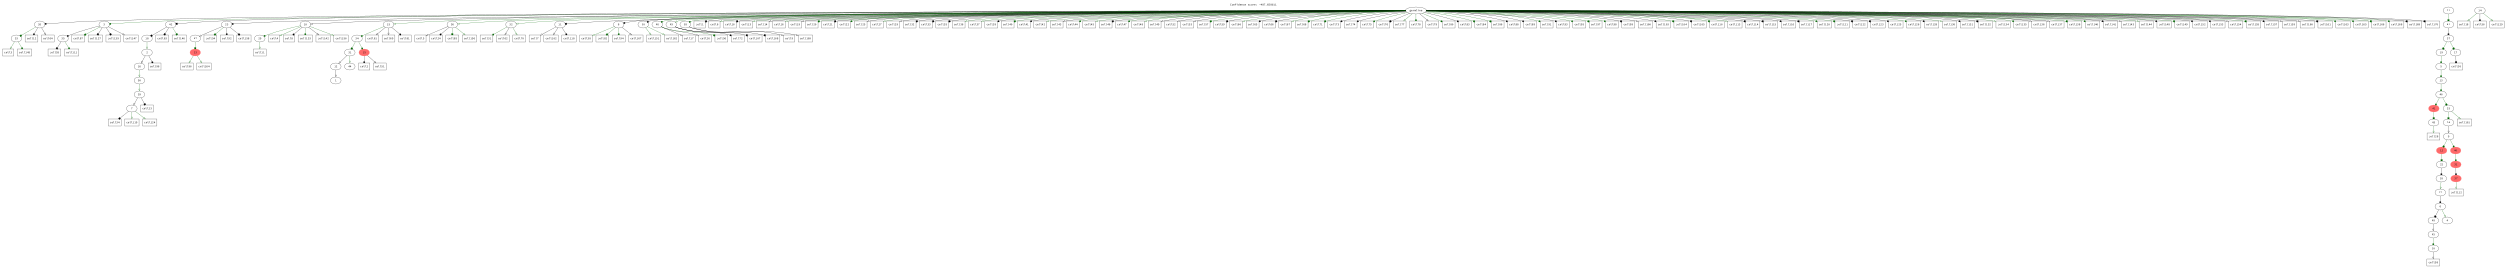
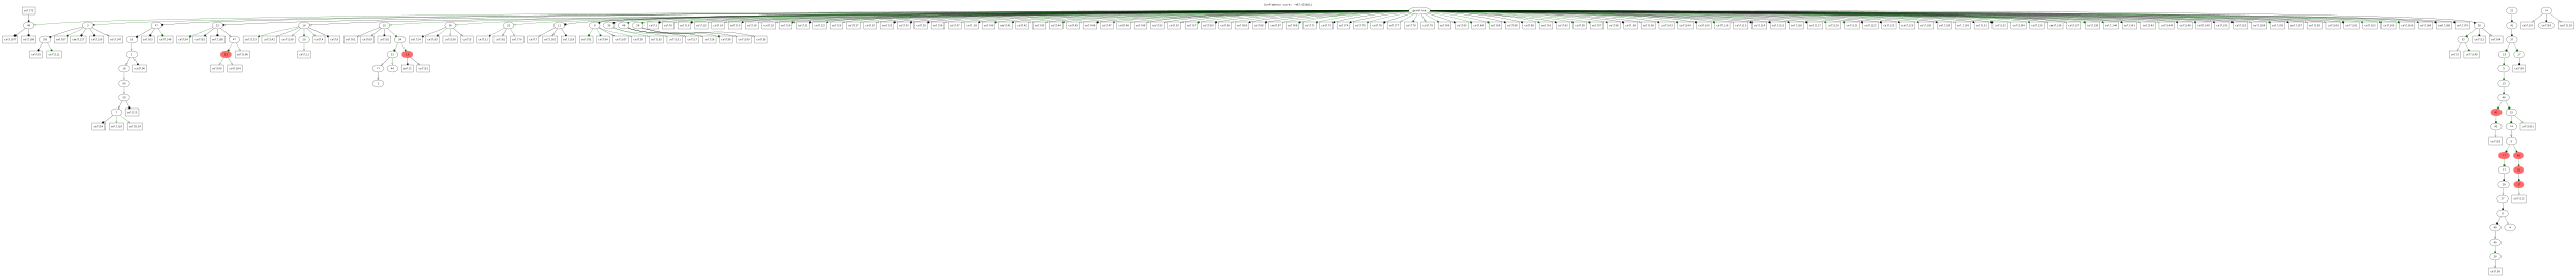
  digraph {
    fontname="Source Code Pro"
    label="Confidence score: -487.658011"
    labelloc=t
    node [fontname="Source Code Pro" shape=box]
    edge [arrowhead=onormal color=black fontname="Source Code Pro"]
    n1 [label=26 shape=""]
    n2 [label=33 shape=""]
    cell12
    cell64
    cell3
    cell145
    n7 [label=3 shape=""]
    n8 [label=35 shape=""]
    cell87
    cell127
    cell139
    cell147
    cell55
    cell111
    n15 [label=39 shape=""]
    n16 [label=7 shape=""]
    cell23
    cell34
    cell119
    cell124
    n21 [label=50 shape=""]
    n22 [label=16 shape=""]
    n23 [label=2 shape=""]
    cell96
    n25 [label=18 shape=""]
    n26 [label=42 shape=""]
    cell63
    cell146
    n29 [label=47 shape=""]
    n30 [color=indianred1 label=23 style=filled shape=""]
+   cell106
    cell90
    cell164
    n34 [label=23 shape=""]
    cell54
    cell92
    cell158
    n38 [label=10 shape=""]
    n39 [label=29 shape=""]
    cell4
    cell8
    cell133
    cell142
    cell150
    cell11
    n46 [color=indianred1 label=41 style=filled shape=""]
    n47 [label=43 shape=""]
    cell28
    n49 [label=45 shape=""]
    n50 [label=20 shape=""]
    cell58
    n52 [label=48 shape=""]
    n53 [label=6 shape=""]
    n54 [label=4 shape=""]
    n55 [label=27 shape=""]
    n56 [label=28 shape=""]
    n57 [label=22 shape=""]
    n58 [color=indianred1 label=12 style=filled shape=""]
    n59 [color=indianred1 label=31 style=filled shape=""]
    n60 [color=indianred1 label=37 style=filled shape=""]
    cell112
    n62 [color=indianred1 label=40 style=filled shape=""]
    n63 [label=9 shape=""]
    n64 [label=24 shape=""]
    n65 [label=25 shape=""]
    cell101
    n67 [label=40 shape=""]
    n68 [label=13 shape=""]
    n69 [label=5 shape=""]
    n70 [label=19 shape=""]
    n71 [label=37 shape=""]
    n72 [label=17 shape=""]
    cell30
    n74 [label=41 shape=""]
    n75 [label=21 shape=""]
    n76 [label=1 shape=""]
    n77 [label=12 shape=""]
    n78 [label=31 shape=""]
    n79 [label=44 shape=""]
    n80 [label=34 shape=""]
    n81 [color=indianred1 label=15 style=filled shape=""]
    cell2
    cell51
    n84 [label=15 shape=""]
    cell61
    cell69
    cell81
    n88 [label=germline shape=""]
    n89 [label=36 shape=""]
    n90 [label=32 shape=""]
    n91 [label=11 shape=""]
    n92 [label=8 shape=""]
    n93 [label=30 shape=""]
    n94 [label=46 shape=""]
    n95 [label=49 shape=""]
    n96 [label=38 shape=""]
    cell1
    cell6
    cell10
    cell13
    cell14
+   cell15
    cell16
    cell19
    cell20
    cell21
    cell22
    cell25
    cell27
    cell29
    cell32
    cell33
    cell35
    cell36
    cell37
    cell39
    cell40
    cell41
    cell42
    cell43
    cell44
    cell45
    cell46
    cell47
    cell48
    cell49
    cell52
    cell53
    cell57
    cell59
    cell60
    cell65
    cell66
    cell67
    cell68
    cell71
    cell73
    cell74
    cell75
    cell76
    cell77
    cell78
    cell79
    cell80
    cell83
    cell84
    cell86
    cell88
    cell89
    cell91
    cell93
    cell95
    cell97
    cell98
    cell99
    cell100
    cell103
    cell104
    cell105
    cell110
    cell113
    cell114
    cell115
    cell116
    cell117
    cell120
    cell121
    cell122
    cell123
    cell125
    cell126
    cell128
    cell130
    cell131
    cell132
    cell134
    cell135
    cell136
    cell137
    cell138
    cell140
    cell141
    cell143
    cell144
    cell148
    cell149
    cell152
    cell153
    cell154
    cell155
    cell157
    cell159
    cell160
    cell161
    cell163
    cell165
    cell166
    cell168
    cell169
    cell170
    cell5
    cell24
    cell85
    cell156
    cell31
    cell62
    cell70
    cell7
    cell102
    cell118
    cell38
    cell82
    cell94
    cell167
    cell151
    cell162
    cell17
    cell26
    cell56
    cell72
    cell107
    cell108
    cell9
    cell109
    n225 [label=14 shape=""]
    cell18
-   cell50
+   cell50 [shape=ellipse]
    cell129
    n1 -> n2 [arrowhead=box color=darkgreen]
    n1 -> cell12 [arrowhead=dot]
    n1 -> cell64
    n2 -> cell3 [color=darkgreen]
    n2 -> cell145 [arrowhead=dot color=darkgreen]
    n7 -> n8 [arrowhead=dot]
    n7 -> cell87 [arrowhead=box color=darkgreen]
    n7 -> cell127 [arrowhead=box]
    n7 -> cell139 [arrowhead=box]
    n7 -> cell147
    n8 -> cell55 [arrowhead=box]
    n8 -> cell111 [arrowhead=dot color=darkgreen]
    n15 -> n16
    n15 -> cell23 [arrowhead=box]
    n16 -> cell34 [arrowhead=box]
    n16 -> cell119 [color=darkgreen]
    n16 -> cell124 [color=darkgreen]
    n21 -> n15 [color=darkgreen]
    n22 -> n21 [color=darkgreen]
    n23 -> n22
    n23 -> cell96 [arrowhead=dot]
    n25 -> n23 [color=darkgreen]
    n26 -> n25 [arrowhead=box]
    n26 -> cell63 [arrowhead=box]
    n26 -> cell146 [arrowhead=box color=darkgreen]
    n29 -> n30 [arrowhead=box color=darkgreen]
+   n29 -> cell106 [color=darkgreen]
    n30 -> cell90 [color=darkgreen]
    n30 -> cell164 [color=darkgreen]
    n34 -> n29
    n34 -> cell54 [arrowhead=box color=darkgreen]
    n34 -> cell92 [arrowhead=dot]
    n34 -> cell158 [arrowhead=box]
    n38 -> n39 [arrowhead=dot color=darkgreen]
    n38 -> cell4 [color=darkgreen]
    n38 -> cell8 [arrowhead=dot]
    n38 -> cell133 [arrowhead=dot color=darkgreen]
    n38 -> cell142
    n38 -> cell150 [color=darkgreen]
    n39 -> cell11 [color=darkgreen]
    n46 -> n47 [arrowhead=box color=darkgreen]
    n47 -> cell28 [color=darkgreen]
    n49 -> n50 [arrowhead=dot color=darkgreen]
    n50 -> cell58
    n52 -> n49
    n53 -> n52 [arrowhead=box]
    n53 -> n54 [color=darkgreen]
    n55 -> n53 [arrowhead=dot]
    n56 -> n55 [color=darkgreen]
    n57 -> n56 [arrowhead=dot]
    n58 -> n57 [arrowhead=box color=darkgreen]
    n59 -> n60 [arrowhead=dot]
    n60 -> cell112 [color=darkgreen]
    n62 -> n59 [arrowhead=dot color=darkgreen]
    n63 -> n58 [arrowhead=box color=darkgreen]
    n63 -> n62 [arrowhead=dot color=darkgreen]
    n64 -> n63
    n65 -> n64 [arrowhead=box color=darkgreen]
    n65 -> cell101 [color=darkgreen]
    n67 -> n46 [arrowhead=dot color=darkgreen]
    n67 -> n65 [arrowhead=box color=darkgreen]
    n68 -> n67 [arrowhead=dot color=darkgreen]
    n69 -> n68 [arrowhead=dot color=darkgreen]
    n70 -> n69 [arrowhead=dot color=darkgreen]
    n71 -> n70 [arrowhead=box color=darkgreen]
    n71 -> n72 [arrowhead=box color=darkgreen]
    n72 -> cell30 [arrowhead=box]
    n74 -> n71 [arrowhead=dot]
    n75 -> n74 [arrowhead=box color=darkgreen]
    n77 -> n76
    n78 -> n77
    n78 -> n79 [color=darkgreen]
    n80 -> n78 [arrowhead=box color=darkgreen]
    n80 -> n81 [arrowhead=dot color=darkgreen]
    n81 -> cell2 [arrowhead=dot]
    n81 -> cell51
    n84 -> n80 [arrowhead=dot color=darkgreen]
    n84 -> cell61
    n84 -> cell69
    n84 -> cell81 [arrowhead=dot]
    n88 -> n1 [arrowhead=dot]
    n88 -> n7 [arrowhead=dot color=darkgreen]
    n88 -> n26 [arrowhead=box]
    n88 -> n34 [arrowhead=dot]
    n88 -> n38
    n88 -> n84 [color=darkgreen]
    n88 -> n89 [color=darkgreen]
    n88 -> n90 [color=darkgreen]
    n88 -> n91 [arrowhead=box]
    n88 -> n92 [arrowhead=dot]
    n88 -> n93 [arrowhead=dot]
    n88 -> n94 [arrowhead=dot color=darkgreen]
    n88 -> n95 [color=darkgreen]
    n88 -> n96 [arrowhead=dot color=darkgreen]
    n88 -> cell1 [arrowhead=box]
    n88 -> cell6 [color=darkgreen]
    n88 -> cell10 [arrowhead=box]
    n88 -> cell13 [color=darkgreen]
    n88 -> cell14
+   n88 -> cell15 [arrowhead=dot]
    n88 -> cell16 [color=darkgreen]
    n88 -> cell19
    n88 -> cell20 [arrowhead=box color=darkgreen]
    n88 -> cell21 [arrowhead=box]
    n88 -> cell22 [arrowhead=dot color=darkgreen]
    n88 -> cell25
    n88 -> cell27 [color=darkgreen]
    n88 -> cell29
    n88 -> cell32 [arrowhead=box]
    n88 -> cell33 [arrowhead=box]
    n88 -> cell35 [arrowhead=box]
    n88 -> cell36 [color=darkgreen]
    n88 -> cell37 [color=darkgreen]
    n88 -> cell39 [arrowhead=dot]
    n88 -> cell40 [arrowhead=box color=darkgreen]
    n88 -> cell41 [arrowhead=dot]
    n88 -> cell42 [color=darkgreen]
    n88 -> cell43
    n88 -> cell44 [arrowhead=dot color=darkgreen]
    n88 -> cell45 [color=darkgreen]
    n88 -> cell46 [arrowhead=box]
    n88 -> cell47 [arrowhead=dot color=darkgreen]
    n88 -> cell48 [color=darkgreen]
    n88 -> cell49
    n88 -> cell52
    n88 -> cell53
    n88 -> cell57 [arrowhead=box color=darkgreen]
    n88 -> cell59 [arrowhead=box]
    n88 -> cell60 [color=darkgreen]
    n88 -> cell65 [arrowhead=dot]
    n88 -> cell66 [arrowhead=box]
    n88 -> cell67 [color=darkgreen]
    n88 -> cell68 [arrowhead=box color=darkgreen]
    n88 -> cell71 [arrowhead=box color=darkgreen]
    n88 -> cell73 [arrowhead=dot]
    n88 -> cell74 [arrowhead=dot]
    n88 -> cell75 [arrowhead=dot color=darkgreen]
    n88 -> cell76 [arrowhead=box]
    n88 -> cell77 [color=darkgreen]
    n88 -> cell78 [arrowhead=dot color=darkgreen]
    n88 -> cell79
    n88 -> cell80 [arrowhead=dot color=darkgreen]
    n88 -> cell83 [arrowhead=dot]
    n88 -> cell84 [arrowhead=box color=darkgreen]
    n88 -> cell86 [arrowhead=box color=darkgreen]
    n88 -> cell88 [arrowhead=dot]
    n88 -> cell89 [arrowhead=dot]
    n88 -> cell91 [arrowhead=dot color=darkgreen]
    n88 -> cell93 [arrowhead=dot]
    n88 -> cell95 [arrowhead=dot color=darkgreen]
    n88 -> cell97 [arrowhead=box color=darkgreen]
    n88 -> cell98 [arrowhead=dot color=darkgreen]
    n88 -> cell99 [arrowhead=box]
    n88 -> cell100
    n88 -> cell103 [arrowhead=dot]
    n88 -> cell104 [arrowhead=box color=darkgreen]
    n88 -> cell105 [arrowhead=box]
    n88 -> cell110 [arrowhead=box color=darkgreen]
    n88 -> cell113 [color=darkgreen]
    n88 -> cell114 [arrowhead=box]
    n88 -> cell115 [arrowhead=box]
    n88 -> cell116 [arrowhead=dot]
    n88 -> cell117 [arrowhead=box]
    n88 -> cell120 [arrowhead=dot color=darkgreen]
    n88 -> cell121 [arrowhead=box color=darkgreen]
    n88 -> cell122 [arrowhead=box]
    n88 -> cell123 [arrowhead=box]
    n88 -> cell125 [arrowhead=dot]
    n88 -> cell126 [arrowhead=dot color=darkgreen]
    n88 -> cell128 [arrowhead=dot]
    n88 -> cell130 [color=darkgreen]
    n88 -> cell131 [arrowhead=dot]
    n88 -> cell132 [arrowhead=box]
    n88 -> cell134 [color=darkgreen]
    n88 -> cell135 [arrowhead=dot color=darkgreen]
    n88 -> cell136
    n88 -> cell137
    n88 -> cell138 [arrowhead=box color=darkgreen]
    n88 -> cell140 [arrowhead=dot color=darkgreen]
    n88 -> cell141 [arrowhead=dot]
    n88 -> cell143
    n88 -> cell144 [color=darkgreen]
    n88 -> cell148 [arrowhead=dot]
    n88 -> cell149 [arrowhead=box color=darkgreen]
    n88 -> cell152 [arrowhead=dot]
    n88 -> cell153 [arrowhead=dot]
    n88 -> cell154
    n88 -> cell155 [arrowhead=box color=darkgreen]
    n88 -> cell157 [arrowhead=dot]
    n88 -> cell159
    n88 -> cell160
    n88 -> cell161 [arrowhead=box]
    n88 -> cell163 [arrowhead=dot color=darkgreen]
    n88 -> cell165 [arrowhead=dot color=darkgreen]
    n88 -> cell166 [arrowhead=box color=darkgreen]
    n88 -> cell168 [arrowhead=dot color=darkgreen]
    n88 -> cell169 [arrowhead=box]
    n88 -> cell170 [arrowhead=box]
    n89 -> cell5
    n89 -> cell24 [arrowhead=dot]
    n89 -> cell85 [arrowhead=box color=darkgreen]
    n89 -> cell156 [color=darkgreen]
    n90 -> cell31 [arrowhead=dot color=darkgreen]
    n90 -> cell62
    n90 -> cell70 [color=darkgreen]
    n91 -> cell7
    n91 -> cell102
    n91 -> cell118 [arrowhead=dot]
    n92 -> cell38 [color=darkgreen]
    n92 -> cell82 [arrowhead=box color=darkgreen]
    n92 -> cell94 [arrowhead=dot color=darkgreen]
    n92 -> cell167
    n93 -> cell151 [color=darkgreen]
    n93 -> cell162 [color=darkgreen]
    n94 -> cell17
    n94 -> cell26
    n94 -> cell56 [arrowhead=box color=darkgreen]
-   n95 -> cell72 [arrowhead=dot]
+   cell72 -> n95 [arrowhead=dot]
    n95 -> cell107 [arrowhead=box]
    n95 -> cell108 [arrowhead=box]
    n96 -> cell9
    n96 -> cell109
    n225 -> cell18 [color=darkgreen]
    n225 -> cell50 [arrowhead=dot]
    n225 -> cell129 [color=darkgreen]
  }
